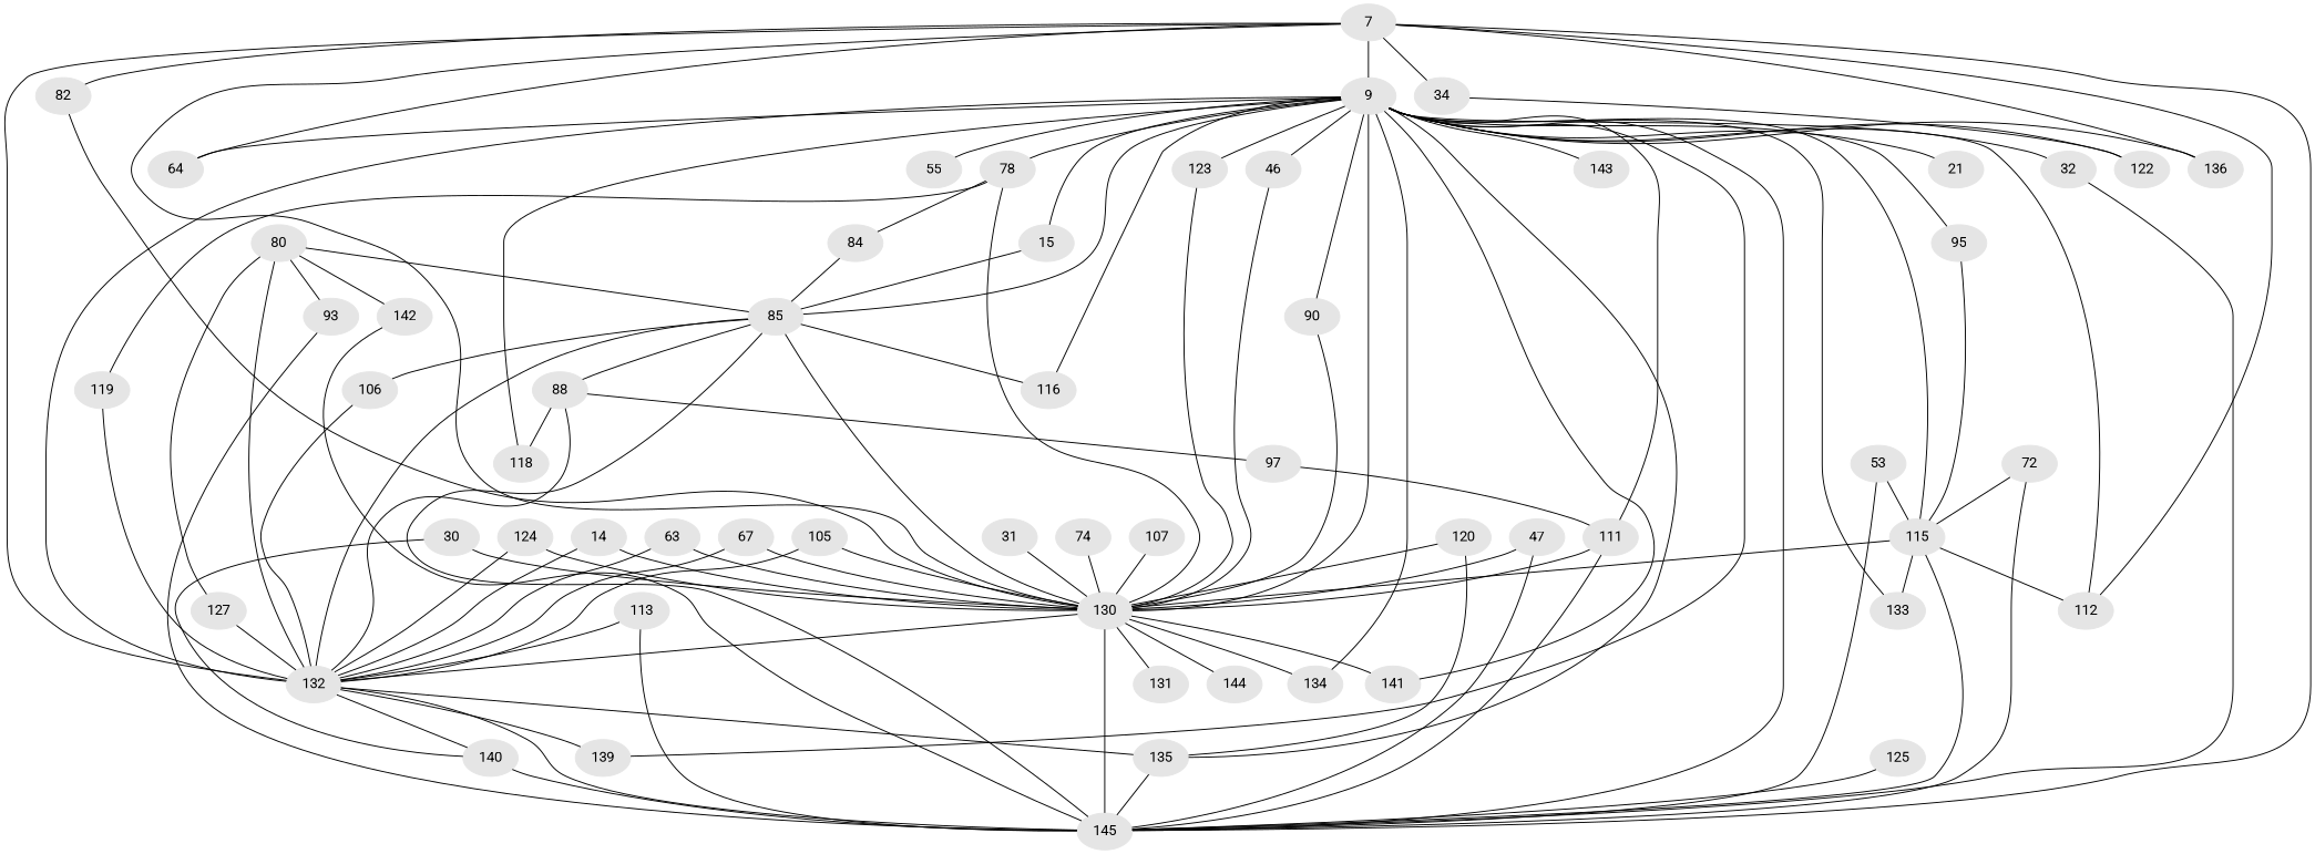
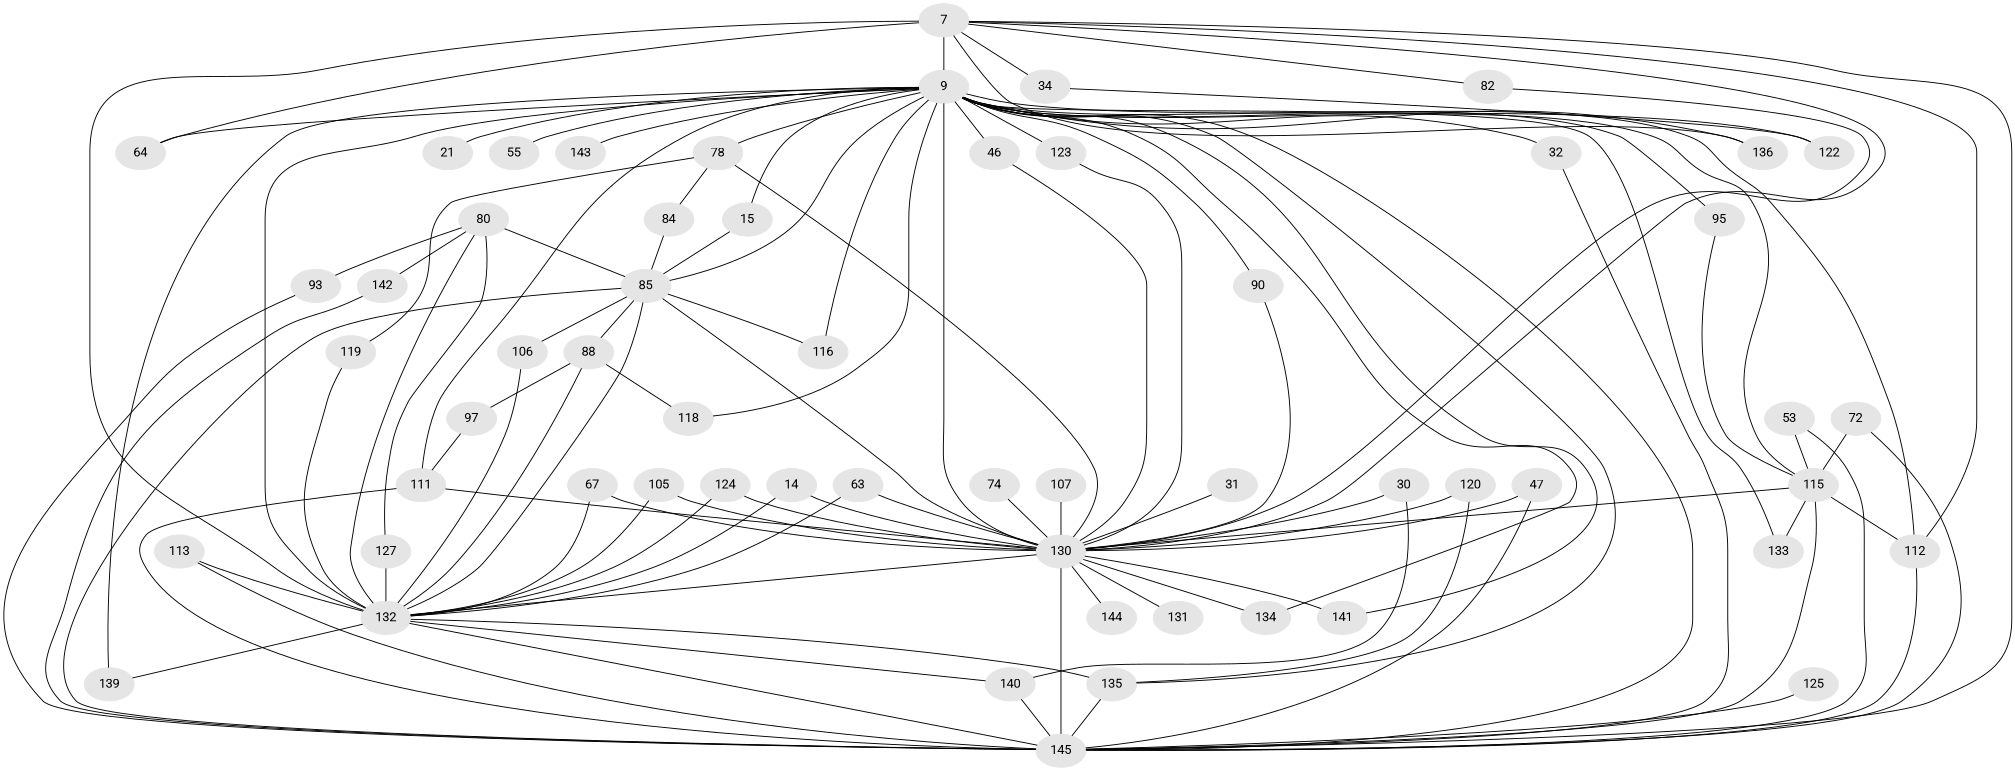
  graph {
    fontname=Roboto
    node [color=gray90 fontname=Roboto style=filled]
    edge [fontname=Roboto]
    7 [super="+6"]
    9 [super="+5+8"]
    34
    64
    82
    n6 [label=112 super="+100+109"]
    130 [super="+68+48+99+128+3"]
    132 [super="+114+10+44+121"]
    136
    145 [super="+36+56+77+20+137+129+110"]
    15
    21
    32
    46
    55
    78 [super="+33"]
    85 [super="+13+40+62+35"]
    90
    95
    111 [super="+26+91+103"]
    115 [super="+70+71+37"]
    116 [super="+94"]
    118
    122
    123 [super="+86+25"]
    133 [super="+18"]
    134
    135 [super="+83"]
    139
    141
    143
    131 [super="+61"]
    144
    140 [super="+104+54+138"]
    84
    119
    88 [super="+57"]
    106
    14
    30
    31
    47
    53
    63
    67
    72
    74
    80 [super="+79"]
    93
    127 [super="+108"]
    142
    97
    105
    107 [super="+43"]
    113
    120
    124
    125
    7 -- 9 [weight=8]
    7 -- 34 [weight=2]
    7 -- 64
    7 -- 82
    7 -- n6
    7 -- 130 [weight=6]
    7 -- 132 [weight=4]
    7 -- 136
    7 -- 145
    9 -- 64
    9 -- n6 [weight=3]
    9 -- 130 [weight=8]
    9 -- 132 [weight=12]
    9 -- 136
    9 -- 145 [weight=8]
    9 -- 15
    9 -- 21 [weight=2]
    9 -- 32 [weight=2]
    9 -- 46 [weight=2]
    9 -- 55 [weight=2]
    9 -- 78 [weight=2]
    9 -- 85
    9 -- 90
    9 -- 95
    9 -- 111 [weight=2]
    9 -- 115
    9 -- 116
    9 -- 118
    9 -- 122
    9 -- 123 [weight=3]
    9 -- 133
    9 -- 134
    9 -- 135
    9 -- 139
    9 -- 141
    9 -- 143 [weight=2]
    34 -- 122
    82 -- 130
+   n6 -- 145
    130 -- 132 [weight=5]
    130 -- 145 [weight=15]
    130 -- 134
    130 -- 141
    130 -- 131 [weight=3]
    130 -- 144 [weight=2]
    132 -- 145 [weight=6]
    132 -- 135 [weight=2]
    132 -- 139
    132 -- 140
    15 -- 85
    32 -- 145
    46 -- 130
    78 -- 130
    78 -- 84
    78 -- 119
    85 -- 130 [weight=5]
    85 -- 132
    85 -- 145 [weight=4]
    85 -- 116 [weight=2]
    85 -- 88 [weight=2]
    85 -- 106
    90 -- 130
    95 -- 115
    111 -- 130
    111 -- 145 [weight=3]
    115 -- n6
    115 -- 130 [weight=5]
    115 -- 145
    115 -- 133 [weight=2]
    123 -- 130
    135 -- 145
    140 -- 145 [weight=3]
    84 -- 85
    119 -- 132
    88 -- 132
    88 -- 118
    88 -- 97
    106 -- 132
    14 -- 130
    14 -- 132
    30 -- 130 [weight=3]
    30 -- 140
    31 -- 130
    47 -- 130 [weight=2]
    47 -- 145
    53 -- 145
    53 -- 115
    63 -- 130
    63 -- 132
    67 -- 130
    67 -- 132
    72 -- 145
    72 -- 115
    74 -- 130 [weight=2]
    80 -- 132 [weight=3]
    80 -- 85 [weight=2]
    80 -- 93
    80 -- 127
    80 -- 142
    93 -- 145
    127 -- 132 [weight=3]
    142 -- 145
    97 -- 111
    105 -- 130
    105 -- 132
    107 -- 130 [weight=2]
    113 -- 132
    113 -- 145
    120 -- 130
    120 -- 135
    124 -- 130
    124 -- 132
    125 -- 145 [weight=2]
  }
